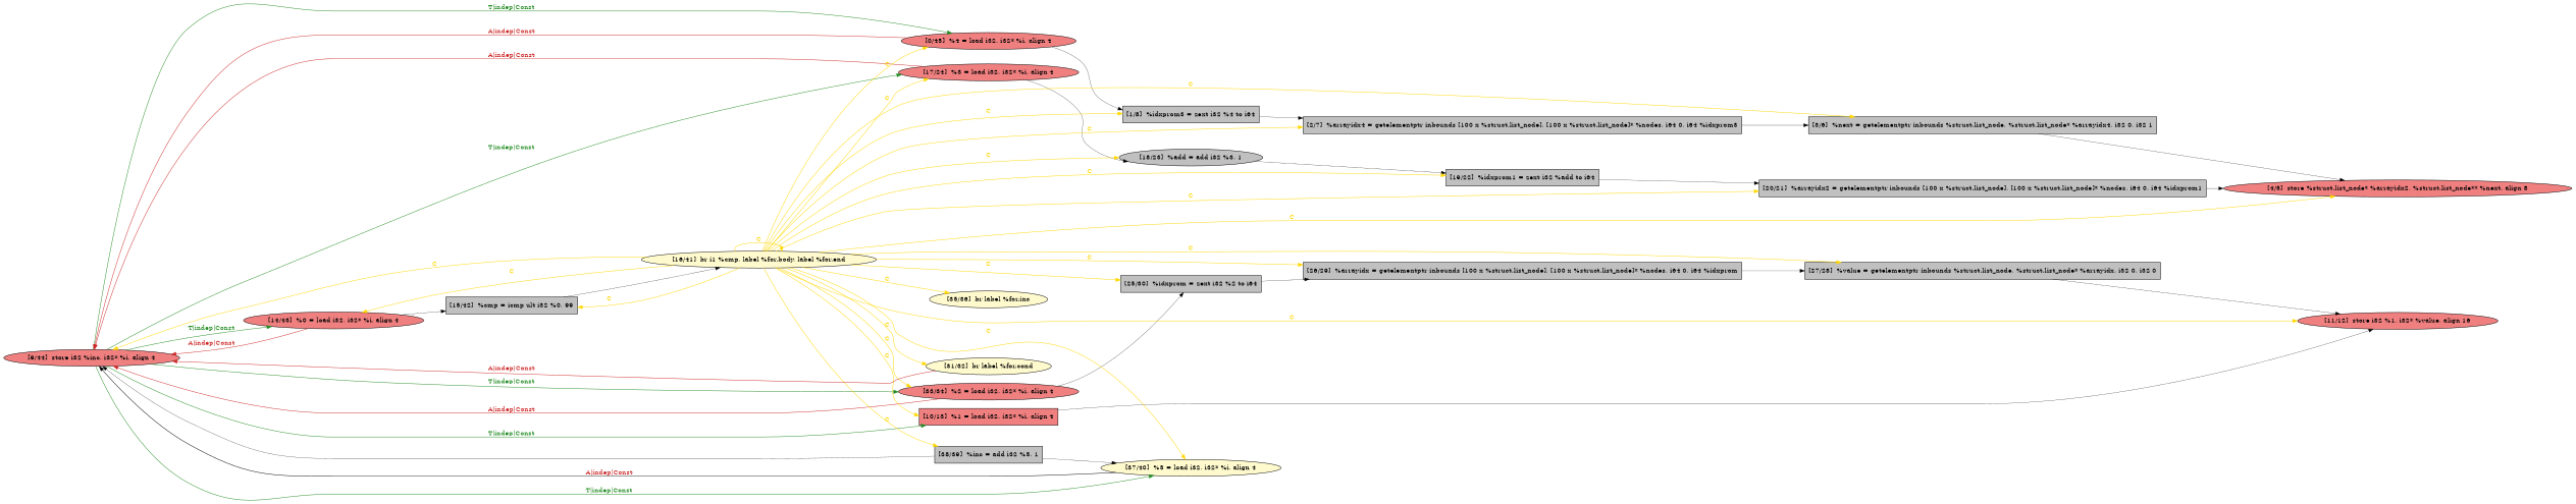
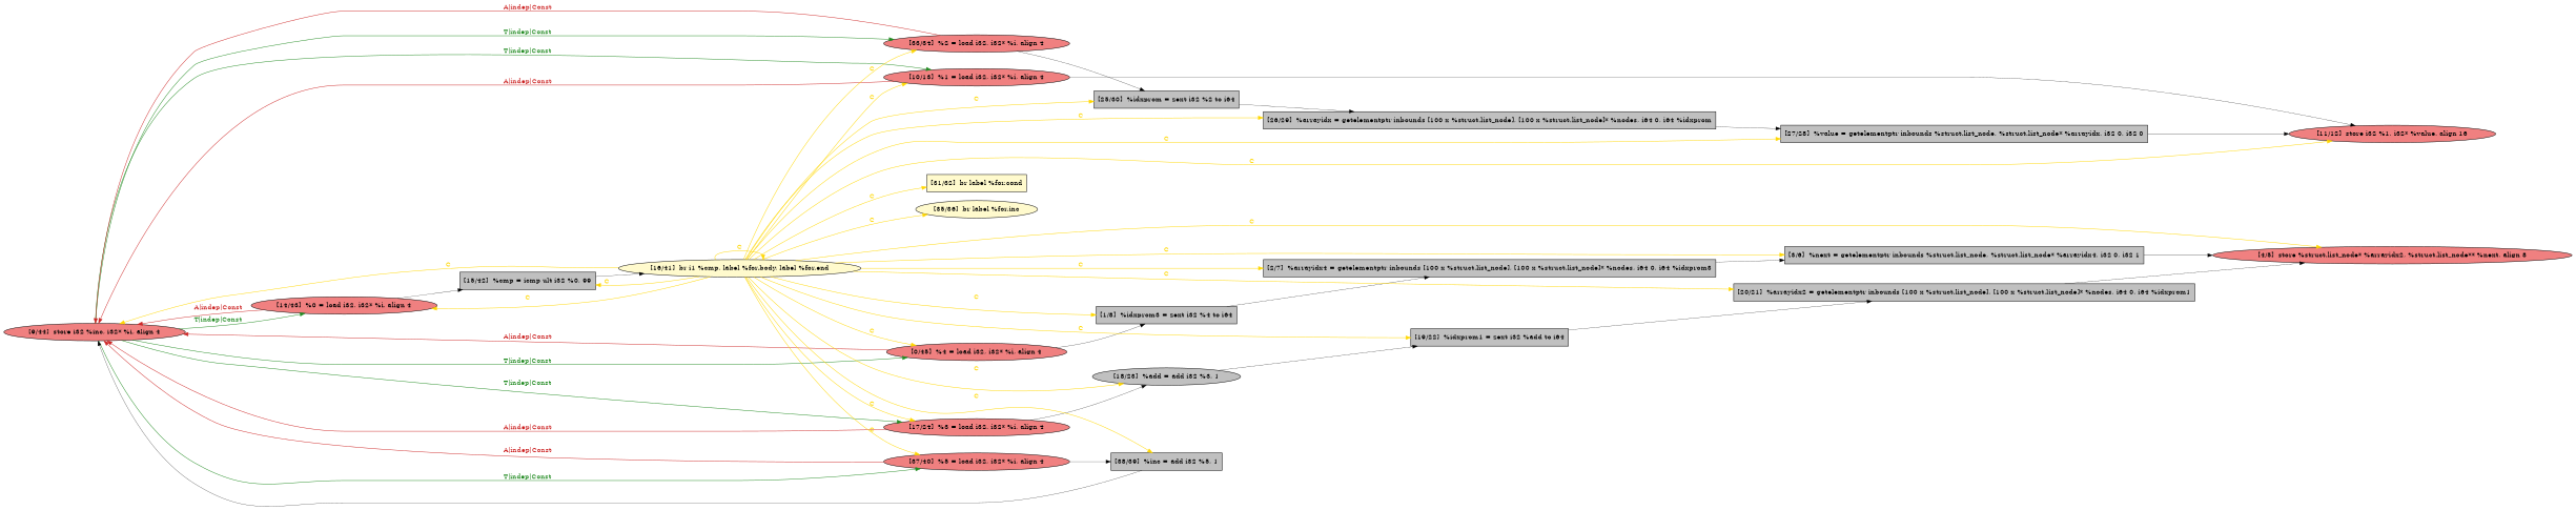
  digraph {
    fontname="DejaVu Serif"
    rankdir=LR
    node [fillcolor=grey fontname="DejaVu Serif" shape=ellipse style=filled]
    edge [color=gold fontcolor=gold fontname="DejaVu Serif" penwidth=1.0 style=solid]
    n1 [fillcolor=lightcoral label="[9/44]  store i32 %inc, i32* %i, align 4"]
    n2 [fillcolor=lightcoral label="[33/34]  %2 = load i32, i32* %i, align 4"]
    n3 [fillcolor=lightcoral label="[0/45]  %4 = load i32, i32* %i, align 4"]
    n4 [fillcolor=lightcoral label="[14/43]  %0 = load i32, i32* %i, align 4"]
    n5 [fillcolor=lightcoral label="[17/24]  %3 = load i32, i32* %i, align 4"]
-   n6 [fillcolor=lightcoral label="[10/13]  %1 = load i32, i32* %i, align 4" shape=box]
-   n7 [fillcolor=lemonchiffon label="[37/40]  %5 = load i32, i32* %i, align 4"]
+   n6 [fillcolor=lightcoral label="[10/13]  %1 = load i32, i32* %i, align 4"]
+   n7 [fillcolor=lightcoral label="[37/40]  %5 = load i32, i32* %i, align 4"]
    n8 [label="[25/30]  %idxprom = zext i32 %2 to i64" shape=rectangle]
    n9 [label="[1/8]  %idxprom3 = zext i32 %4 to i64" shape=rectangle]
    n10 [label="[15/42]  %cmp = icmp ult i32 %0, 99" shape=rectangle]
    n11 [label="[18/23]  %add = add i32 %3, 1"]
    n12 [fillcolor=lightcoral label="[11/12]  store i32 %1, i32* %value, align 16"]
    n13 [label="[38/39]  %inc = add i32 %5, 1" shape=rectangle]
    n14 [label="[27/28]  %value = getelementptr inbounds %struct.list_node, %struct.list_node* %arrayidx, i32 0, i32 0" shape=rectangle]
    n15 [label="[26/29]  %arrayidx = getelementptr inbounds [100 x %struct.list_node], [100 x %struct.list_node]* %nodes, i64 0, i64 %idxprom" shape=rectangle]
    n16 [label="[20/21]  %arrayidx2 = getelementptr inbounds [100 x %struct.list_node], [100 x %struct.list_node]* %nodes, i64 0, i64 %idxprom1" shape=rectangle]
    n17 [fillcolor=lightcoral label="[4/5]  store %struct.list_node* %arrayidx2, %struct.list_node** %next, align 8"]
    n18 [fillcolor=lemonchiffon label="[16/41]  br i1 %cmp, label %for.body, label %for.end"]
    n19 [label="[19/22]  %idxprom1 = zext i32 %add to i64" shape=rectangle]
-   n20 [fillcolor=lemonchiffon label="[31/32]  br label %for.cond"]
+   n20 [fillcolor=lemonchiffon label="[31/32]  br label %for.cond" shape=box]
    n21 [label="[3/6]  %next = getelementptr inbounds %struct.list_node, %struct.list_node* %arrayidx4, i32 0, i32 1" shape=rectangle]
    n22 [fillcolor=lemonchiffon label="[35/36]  br label %for.inc"]
    n23 [label="[2/7]  %arrayidx4 = getelementptr inbounds [100 x %struct.list_node], [100 x %struct.list_node]* %nodes, i64 0, i64 %idxprom3" shape=rectangle]
    n1 -> n2 [color=forestgreen fontcolor=forestgreen label="T|indep|Const"]
    n1 -> n3 [color=forestgreen fontcolor=forestgreen label="T|indep|Const"]
    n1 -> n4 [color=forestgreen fontcolor=forestgreen label="T|indep|Const"]
    n1 -> n5 [color=forestgreen fontcolor=forestgreen label="T|indep|Const"]
    n1 -> n6 [color=forestgreen fontcolor=forestgreen label="T|indep|Const"]
    n1 -> n7 [color=forestgreen fontcolor=forestgreen label="T|indep|Const"]
    n2 -> n1 [color=firebrick3 fontcolor=firebrick3 label="A|indep|Const"]
    n2 -> n8 [color=black fontcolor=black penwidth=0.5]
    n3 -> n1 [color=firebrick3 fontcolor=firebrick3 label="A|indep|Const"]
    n3 -> n9 [color=black fontcolor=black penwidth=0.5]
    n4 -> n1 [color=firebrick3 fontcolor=firebrick3 label="A|indep|Const"]
    n4 -> n10 [color=black fontcolor=black penwidth=0.5]
    n5 -> n1 [color=firebrick3 fontcolor=firebrick3 label="A|indep|Const"]
    n5 -> n11 [color=black fontcolor=black penwidth=0.5]
-   n20 -> n1 [color=firebrick3 fontcolor=firebrick3 label="A|indep|Const"]
+   n6 -> n1 [color=firebrick3 fontcolor=firebrick3 label="A|indep|Const"]
    n6 -> n12 [color=black fontcolor=black penwidth=0.5]
-   n7 -> n1 [color=black fontcolor=firebrick3 label="A|indep|Const"]
-   n13 -> n7 [color=black fontcolor=black penwidth=0.5]
+   n7 -> n1 [color=firebrick3 fontcolor=firebrick3 label="A|indep|Const"]
+   n7 -> n13 [color=black fontcolor=black penwidth=0.5]
    n8 -> n15 [color=black fontcolor=black penwidth=0.5]
    n9 -> n23 [color=black fontcolor=black penwidth=0.5]
    n10 -> n18 [color=black fontcolor=black penwidth=0.5]
    n11 -> n19 [color=black fontcolor=black penwidth=0.5]
    n13 -> n1 [color=black fontcolor=black penwidth=0.5]
    n14 -> n12 [color=black fontcolor=black penwidth=0.5]
    n15 -> n14 [color=black fontcolor=black penwidth=0.5]
    n16 -> n17 [color=black fontcolor=black penwidth=0.5]
    n18 -> n1 [label=C]
    n18 -> n2 [label=C]
    n18 -> n3 [label=C]
    n18 -> n4 [label=C]
    n18 -> n5 [label=C]
    n18 -> n6 [label=C]
    n18 -> n7 [label=C]
    n18 -> n8 [label=C]
    n18 -> n9 [label=C]
    n18 -> n10 [label=C]
    n18 -> n11 [label=C]
    n18 -> n12 [label=C]
    n18 -> n13 [label=C]
    n18 -> n14 [label=C]
    n18 -> n15 [label=C]
    n18 -> n16 [label=C]
    n18 -> n17 [label=C]
    n18 -> n18 [label=C]
    n18 -> n19 [label=C]
    n18 -> n20 [label=C]
    n18 -> n21 [label=C]
    n18 -> n22 [label=C]
    n18 -> n23 [label=C]
    n19 -> n16 [color=black fontcolor=black penwidth=0.5]
    n21 -> n17 [color=black fontcolor=black penwidth=0.5]
    n23 -> n21 [color=black fontcolor=black penwidth=0.5]
  }
